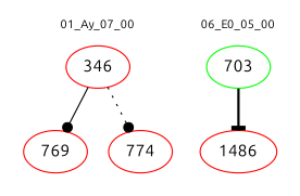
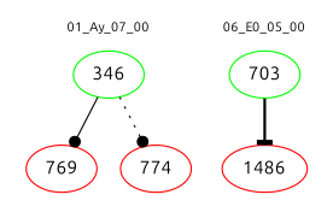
  digraph {
    fontname=Ubuntu
    node [color=red fontname=Ubuntu]
    edge [arrowhead=dot color=black fontname=Ubuntu]
-   n1 [label=346]
+   n1 [color=green label=346]
    n2 [label=769]
    n3 [label=774]
    n4 [color=green label=703]
    n5 [label=1486]
    subgraph cluster_1 {
      color=white
      fontsize=10
      label="01_Ay_07_00"
      n1
      n2
      n3
    }
    subgraph cluster_2 {
      color=white
      fontsize=10
      label="06_E0_05_00"
      n4
      n5
    }
    n1 -> n2 [style=solid]
    n1 -> n3 [style=dotted]
    n4 -> n5 [arrowhead=tee style=bold]
  }
